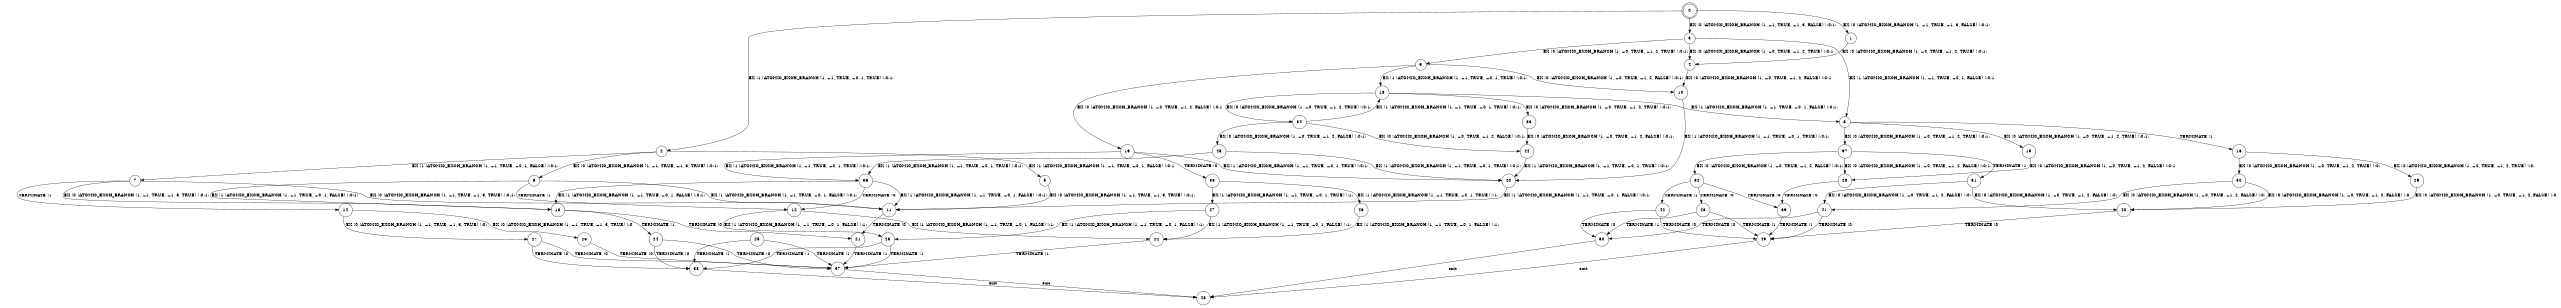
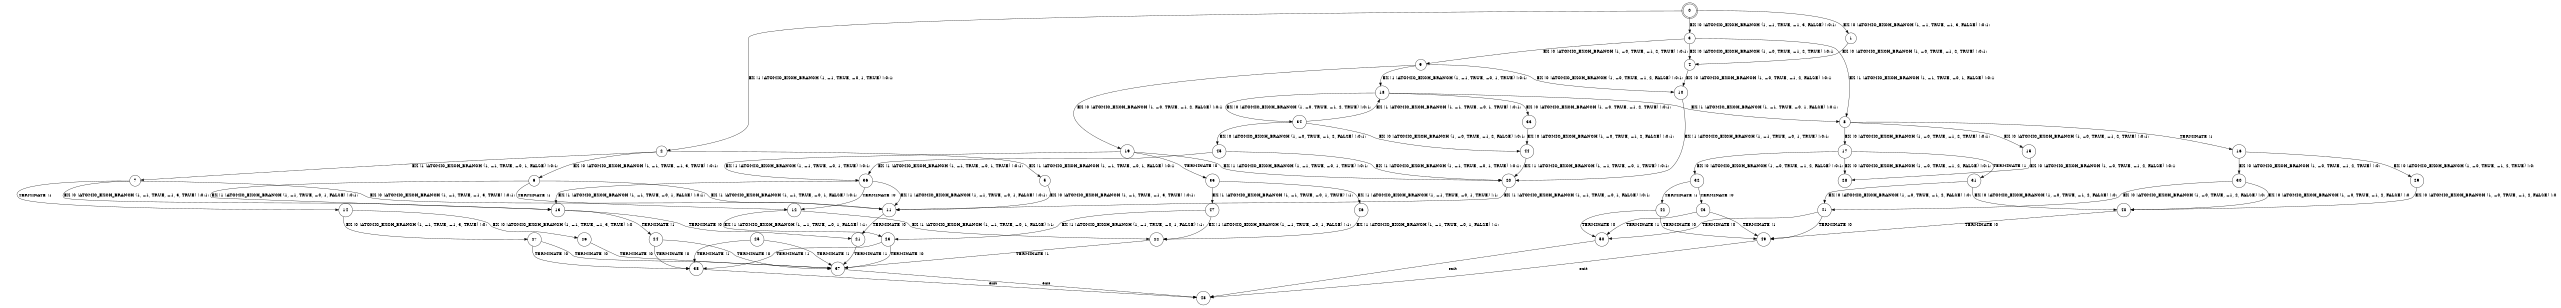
  digraph {
    node [shape=circle]
    0 [peripheries=2]
    1
    2
    3
    4
    5
    6
    7
    8
    9
    10
    11
    12
    13
    14
    15
    16
-   17 [label=97]
+   17
    18
    19
    20
    21
    22
    23
    24
    26
    27
    28
    29
    30
    31
    32
    33
    34
    35
    36
    37
    38
    25
-   39
    40
    41
    42
    43
    44
    45
    46
    47
    48
    49
    50
    0 -> 1 [label="EX !0 !ATOMIC_EXCH_BRANCH (1, +1, TRUE, +1, 3, FALSE) !:0:1:"]
    0 -> 2 [label="EX !1 !ATOMIC_EXCH_BRANCH (1, +1, TRUE, +0, 1, TRUE) !:0:1:"]
    0 -> 3 [label="EX !0 !ATOMIC_EXCH_BRANCH (1, +1, TRUE, +1, 3, FALSE) !:0:1:"]
    1 -> 4 [label="EX !0 !ATOMIC_EXCH_BRANCH (1, +0, TRUE, +1, 2, TRUE) !:0:1:"]
    2 -> 5 [label="EX !1 !ATOMIC_EXCH_BRANCH (1, +1, TRUE, +0, 1, FALSE) !:0:1:"]
    2 -> 6 [label="EX !0 !ATOMIC_EXCH_BRANCH (1, +1, TRUE, +1, 3, TRUE) !:0:1:"]
    2 -> 7 [label="EX !1 !ATOMIC_EXCH_BRANCH (1, +1, TRUE, +0, 1, FALSE) !:0:1:"]
    3 -> 4 [label="EX !0 !ATOMIC_EXCH_BRANCH (1, +0, TRUE, +1, 2, TRUE) !:0:1:"]
    3 -> 8 [label="EX !1 !ATOMIC_EXCH_BRANCH (1, +1, TRUE, +0, 1, FALSE) !:0:1:"]
    3 -> 9 [label="EX !0 !ATOMIC_EXCH_BRANCH (1, +0, TRUE, +1, 2, TRUE) !:0:1:"]
    4 -> 10 [label="EX !0 !ATOMIC_EXCH_BRANCH (1, +0, TRUE, +1, 2, FALSE) !:0:1:"]
    5 -> 11 [label="EX !0 !ATOMIC_EXCH_BRANCH (1, +1, TRUE, +1, 3, TRUE) !:0:1:"]
    6 -> 11 [label="EX !1 !ATOMIC_EXCH_BRANCH (1, +1, TRUE, +0, 1, FALSE) !:0:1:"]
    6 -> 12 [label="TERMINATE !1"]
    6 -> 13 [label="EX !1 !ATOMIC_EXCH_BRANCH (1, +1, TRUE, +0, 1, FALSE) !:0:1:"]
    7 -> 11 [label="EX !0 !ATOMIC_EXCH_BRANCH (1, +1, TRUE, +1, 3, TRUE) !:0:1:"]
    7 -> 13 [label="EX !0 !ATOMIC_EXCH_BRANCH (1, +1, TRUE, +1, 3, TRUE) !:0:1:"]
    7 -> 14 [label="TERMINATE !1"]
    8 -> 15 [label="EX !0 !ATOMIC_EXCH_BRANCH (1, +0, TRUE, +1, 2, TRUE) !:0:1:"]
    8 -> 16 [label="TERMINATE !1"]
    8 -> 17 [label="EX !0 !ATOMIC_EXCH_BRANCH (1, +0, TRUE, +1, 2, TRUE) !:0:1:"]
    9 -> 10 [label="EX !0 !ATOMIC_EXCH_BRANCH (1, +0, TRUE, +1, 2, FALSE) !:0:1:"]
    9 -> 18 [label="EX !1 !ATOMIC_EXCH_BRANCH (1, +1, TRUE, +0, 1, TRUE) !:0:1:"]
    9 -> 19 [label="EX !0 !ATOMIC_EXCH_BRANCH (1, +0, TRUE, +1, 2, FALSE) !:0:1:"]
    10 -> 20 [label="EX !1 !ATOMIC_EXCH_BRANCH (1, +1, TRUE, +0, 1, TRUE) !:0:1:"]
    11 -> 21 [label="TERMINATE !0"]
    12 -> 22 [label="EX !1 !ATOMIC_EXCH_BRANCH (1, +1, TRUE, +0, 1, FALSE) !:1:"]
    12 -> 23 [label="EX !1 !ATOMIC_EXCH_BRANCH (1, +1, TRUE, +0, 1, FALSE) !:1:"]
    13 -> 21 [label="TERMINATE !0"]
    13 -> 24 [label="TERMINATE !1"]
    14 -> 26 [label="EX !0 !ATOMIC_EXCH_BRANCH (1, +1, TRUE, +1, 3, TRUE) !:0:"]
    14 -> 27 [label="EX !0 !ATOMIC_EXCH_BRANCH (1, +1, TRUE, +1, 3, TRUE) !:0:"]
    15 -> 28 [label="EX !0 !ATOMIC_EXCH_BRANCH (1, +0, TRUE, +1, 2, FALSE) !:0:1:"]
    16 -> 29 [label="EX !0 !ATOMIC_EXCH_BRANCH (1, +0, TRUE, +1, 2, TRUE) !:0:"]
    16 -> 30 [label="EX !0 !ATOMIC_EXCH_BRANCH (1, +0, TRUE, +1, 2, TRUE) !:0:"]
    17 -> 28 [label="EX !0 !ATOMIC_EXCH_BRANCH (1, +0, TRUE, +1, 2, FALSE) !:0:1:"]
    17 -> 31 [label="TERMINATE !1"]
    17 -> 32 [label="EX !0 !ATOMIC_EXCH_BRANCH (1, +0, TRUE, +1, 2, FALSE) !:0:1:"]
    18 -> 8 [label="EX !1 !ATOMIC_EXCH_BRANCH (1, +1, TRUE, +0, 1, FALSE) !:0:1:"]
    18 -> 33 [label="EX !0 !ATOMIC_EXCH_BRANCH (1, +0, TRUE, +1, 2, TRUE) !:0:1:"]
    18 -> 34 [label="EX !0 !ATOMIC_EXCH_BRANCH (1, +0, TRUE, +1, 2, TRUE) !:0:1:"]
    19 -> 20 [label="EX !1 !ATOMIC_EXCH_BRANCH (1, +1, TRUE, +0, 1, TRUE) !:0:1:"]
    19 -> 35 [label="TERMINATE !0"]
    19 -> 36 [label="EX !1 !ATOMIC_EXCH_BRANCH (1, +1, TRUE, +0, 1, TRUE) !:0:1:"]
    20 -> 11 [label="EX !1 !ATOMIC_EXCH_BRANCH (1, +1, TRUE, +0, 1, FALSE) !:0:1:"]
    21 -> 37 [label="TERMINATE !1"]
    22 -> 37 [label="TERMINATE !1"]
-   23 -> 37 [label="TERMINATE !1"]
+   23 -> 37 [label="TERMINATE !0"]
    23 -> 38 [label="TERMINATE !1"]
    24 -> 37 [label="TERMINATE !0"]
    24 -> 38 [label="TERMINATE !0"]
    26 -> 37 [label="TERMINATE !0"]
    27 -> 37 [label="TERMINATE !0"]
    27 -> 38 [label="TERMINATE !0"]
-   28 -> 39 [label="TERMINATE !0"]
    29 -> 40 [label="EX !0 !ATOMIC_EXCH_BRANCH (1, +0, TRUE, +1, 2, FALSE) !:0:"]
    30 -> 40 [label="EX !0 !ATOMIC_EXCH_BRANCH (1, +0, TRUE, +1, 2, FALSE) !:0:"]
    30 -> 41 [label="EX !0 !ATOMIC_EXCH_BRANCH (1, +0, TRUE, +1, 2, FALSE) !:0:"]
    31 -> 40 [label="EX !0 !ATOMIC_EXCH_BRANCH (1, +0, TRUE, +1, 2, FALSE) !:0:"]
    31 -> 41 [label="EX !0 !ATOMIC_EXCH_BRANCH (1, +0, TRUE, +1, 2, FALSE) !:0:"]
-   32 -> 39 [label="TERMINATE !0"]
    32 -> 42 [label="TERMINATE !1"]
    32 -> 43 [label="TERMINATE !0"]
    33 -> 44 [label="EX !0 !ATOMIC_EXCH_BRANCH (1, +0, TRUE, +1, 2, FALSE) !:0:1:"]
    34 -> 18 [label="EX !1 !ATOMIC_EXCH_BRANCH (1, +1, TRUE, +0, 1, TRUE) !:0:1:"]
    34 -> 44 [label="EX !0 !ATOMIC_EXCH_BRANCH (1, +0, TRUE, +1, 2, FALSE) !:0:1:"]
    34 -> 45 [label="EX !0 !ATOMIC_EXCH_BRANCH (1, +0, TRUE, +1, 2, FALSE) !:0:1:"]
    35 -> 46 [label="EX !1 !ATOMIC_EXCH_BRANCH (1, +1, TRUE, +0, 1, TRUE) !:1:"]
    35 -> 47 [label="EX !1 !ATOMIC_EXCH_BRANCH (1, +1, TRUE, +0, 1, TRUE) !:1:"]
    36 -> 11 [label="EX !1 !ATOMIC_EXCH_BRANCH (1, +1, TRUE, +0, 1, FALSE) !:0:1:"]
    36 -> 12 [label="TERMINATE !0"]
    36 -> 13 [label="EX !1 !ATOMIC_EXCH_BRANCH (1, +1, TRUE, +0, 1, FALSE) !:0:1:"]
    37 -> 48 [label=exit]
    38 -> 48 [label=exit]
    25 -> 37 [label="TERMINATE !1"]
    25 -> 38 [label="TERMINATE !1"]
-   39 -> 49 [label="TERMINATE !1"]
    40 -> 49 [label="TERMINATE !0"]
    41 -> 49 [label="TERMINATE !0"]
    41 -> 50 [label="TERMINATE !0"]
    42 -> 49 [label="TERMINATE !0"]
    42 -> 50 [label="TERMINATE !0"]
    43 -> 49 [label="TERMINATE !1"]
    43 -> 50 [label="TERMINATE !1"]
    44 -> 20 [label="EX !1 !ATOMIC_EXCH_BRANCH (1, +1, TRUE, +0, 1, TRUE) !:0:1:"]
    45 -> 20 [label="EX !1 !ATOMIC_EXCH_BRANCH (1, +1, TRUE, +0, 1, TRUE) !:0:1:"]
    45 -> 36 [label="EX !1 !ATOMIC_EXCH_BRANCH (1, +1, TRUE, +0, 1, TRUE) !:0:1:"]
    46 -> 22 [label="EX !1 !ATOMIC_EXCH_BRANCH (1, +1, TRUE, +0, 1, FALSE) !:1:"]
    47 -> 22 [label="EX !1 !ATOMIC_EXCH_BRANCH (1, +1, TRUE, +0, 1, FALSE) !:1:"]
    47 -> 23 [label="EX !1 !ATOMIC_EXCH_BRANCH (1, +1, TRUE, +0, 1, FALSE) !:1:"]
    49 -> 48 [label=exit]
    50 -> 48 [label=exit]
  }
